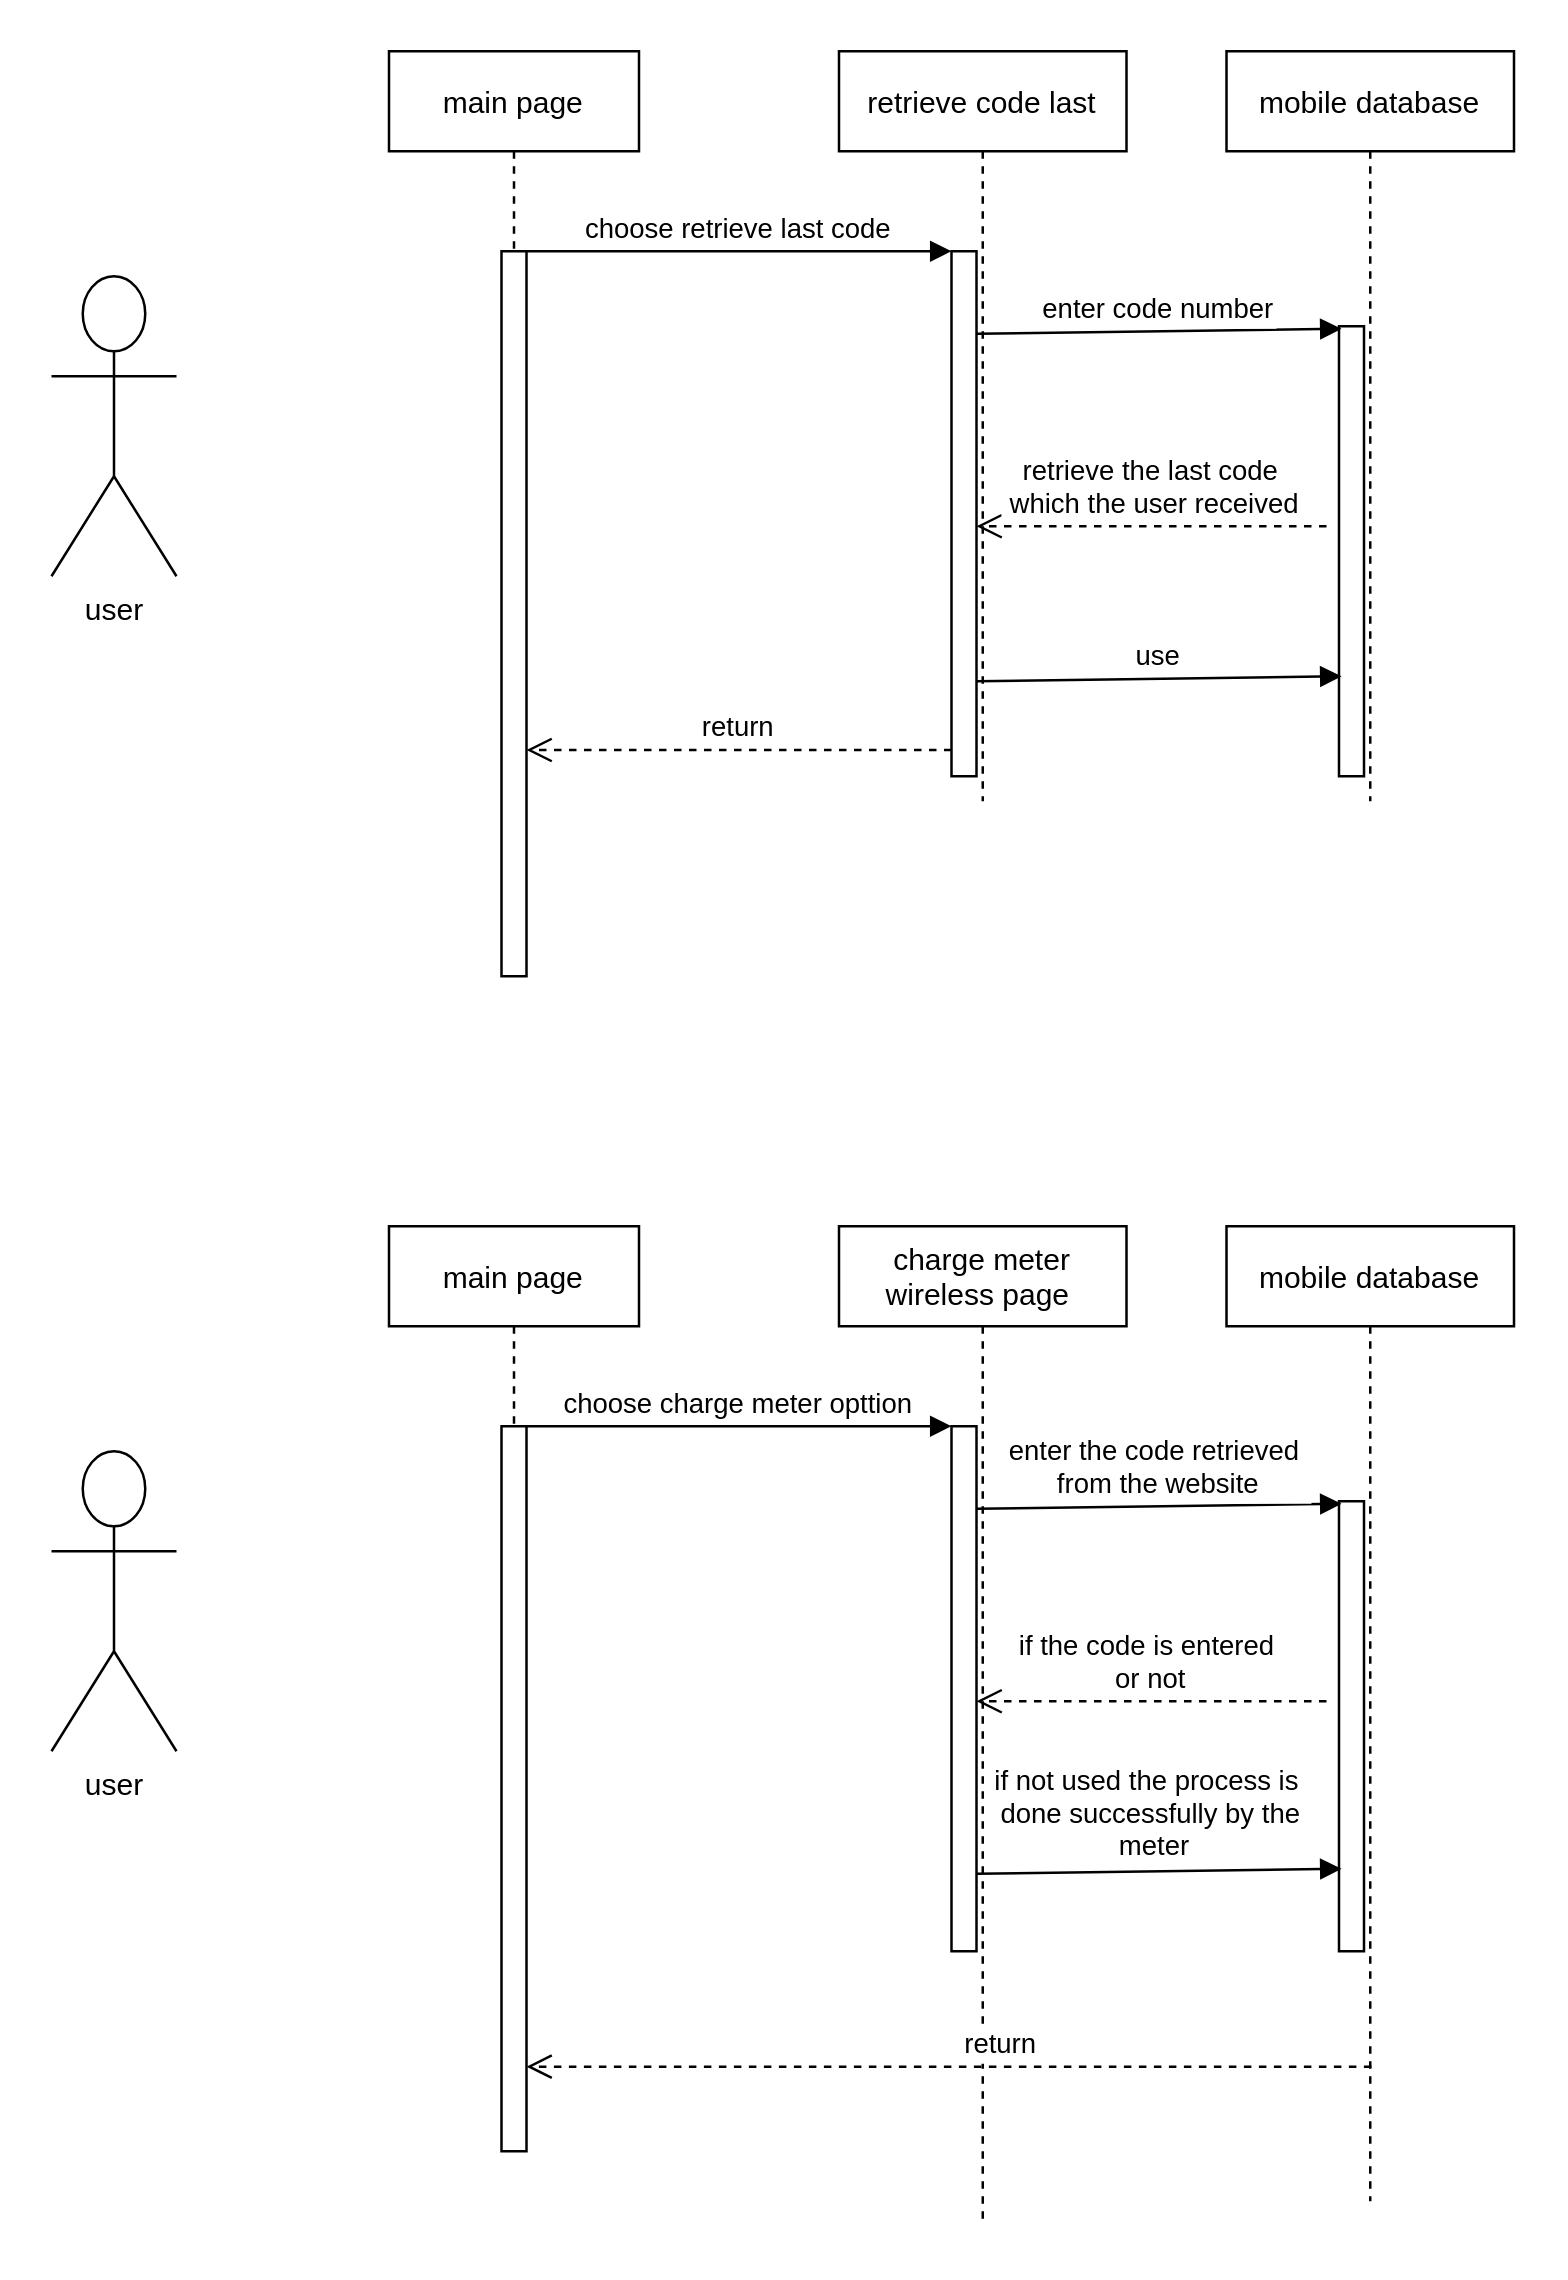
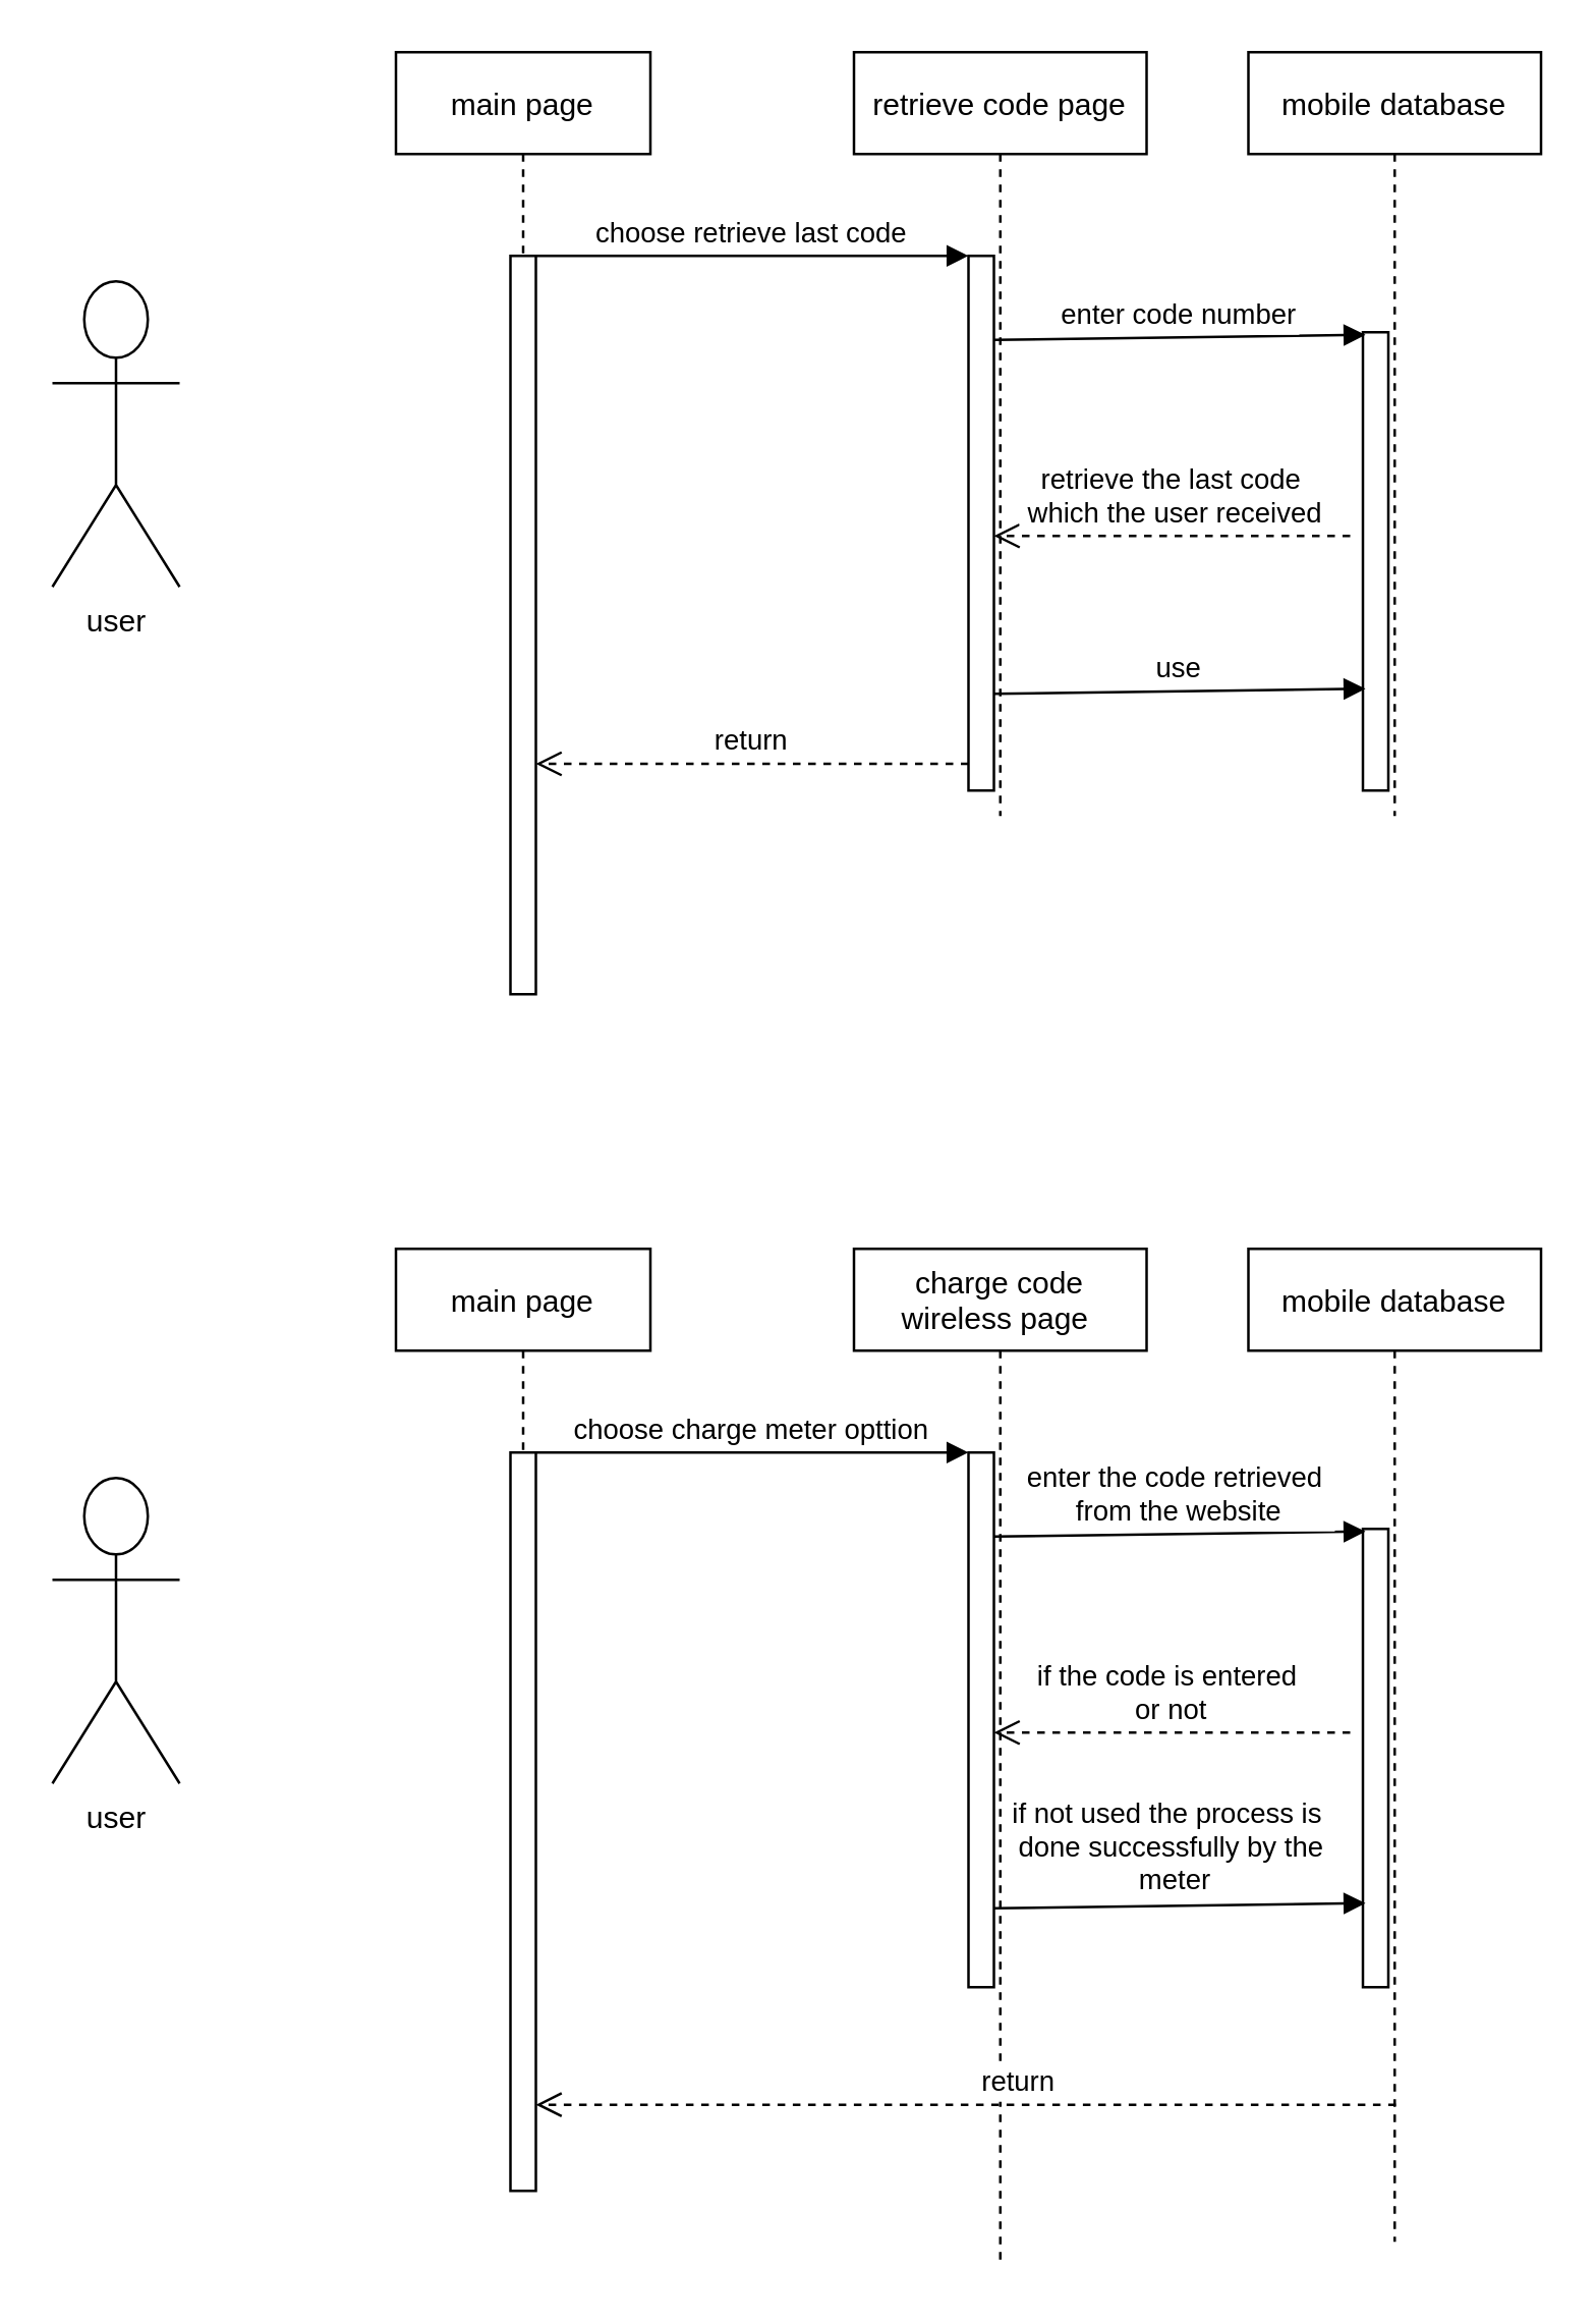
  <mxCell id="0" />
  <mxCell id="1" parent="0" />
  <mxCell id="2" value="main page" style="shape=umlLifeline;perimeter=lifelinePerimeter;container=1;collapsible=0;recursiveResize=0;rounded=0;shadow=0;strokeWidth=1;" parent="1" vertex="1"><mxGeometry x="155" y="20" width="100" height="370" as="geometry" /></mxCell>
  <mxCell id="3" value="" style="points=[];perimeter=orthogonalPerimeter;rounded=0;shadow=0;strokeWidth=1;" parent="2" vertex="1"><mxGeometry x="45" y="80" width="10" height="290" as="geometry" /></mxCell>
- <mxCell id="4" value="retrieve code last" style="shape=umlLifeline;perimeter=lifelinePerimeter;container=1;collapsible=0;recursiveResize=0;rounded=0;shadow=0;strokeWidth=1;" parent="1" vertex="1"><mxGeometry x="335" y="20" width="115" height="300" as="geometry" /></mxCell>
+ <mxCell id="4" value="retrieve code page" style="shape=umlLifeline;perimeter=lifelinePerimeter;container=1;collapsible=0;recursiveResize=0;rounded=0;shadow=0;strokeWidth=1;" parent="1" vertex="1"><mxGeometry x="335" y="20" width="115" height="300" as="geometry" /></mxCell>
  <mxCell id="5" value="" style="points=[];perimeter=orthogonalPerimeter;rounded=0;shadow=0;strokeWidth=1;" parent="4" vertex="1"><mxGeometry x="45" y="80" width="10" height="210" as="geometry" /></mxCell>
  <mxCell id="6" value="return" style="verticalAlign=bottom;endArrow=open;dashed=1;endSize=8;exitX=0;exitY=0.95;shadow=0;strokeWidth=1;" parent="1" source="5" target="3" edge="1"><mxGeometry relative="1" as="geometry"><mxPoint x="310" y="176" as="targetPoint" /></mxGeometry></mxCell>
  <mxCell id="7" value="choose retrieve last code" style="verticalAlign=bottom;endArrow=block;entryX=0;entryY=0;shadow=0;strokeWidth=1;" parent="1" source="3" target="5" edge="1"><mxGeometry relative="1" as="geometry"><mxPoint x="310" y="100" as="sourcePoint" /></mxGeometry></mxCell>
  <mxCell id="8" value="user" style="shape=umlActor;verticalLabelPosition=bottom;labelBackgroundColor=#ffffff;verticalAlign=top;html=1;outlineConnect=0;" vertex="1" parent="1"><mxGeometry x="20" y="110" width="50" height="120" as="geometry" /></mxCell>
  <mxCell id="9" value="mobile database" style="shape=umlLifeline;perimeter=lifelinePerimeter;container=1;collapsible=0;recursiveResize=0;rounded=0;shadow=0;strokeWidth=1;" vertex="1" parent="1"><mxGeometry x="490" y="20" width="115" height="300" as="geometry" /></mxCell>
  <mxCell id="10" value="" style="points=[];perimeter=orthogonalPerimeter;rounded=0;shadow=0;strokeWidth=1;" vertex="1" parent="9"><mxGeometry x="45" y="110" width="10" height="180" as="geometry" /></mxCell>
  <mxCell id="11" value="enter code number" style="verticalAlign=bottom;endArrow=block;shadow=0;strokeWidth=1;entryX=0.1;entryY=0.175;entryDx=0;entryDy=0;entryPerimeter=0;" edge="1" parent="1"><mxGeometry relative="1" as="geometry"><mxPoint x="390" y="133" as="sourcePoint" /><mxPoint x="536" y="131" as="targetPoint" /></mxGeometry></mxCell>
  <mxCell id="12" value="retrieve the last code&#10; which the user received" style="verticalAlign=bottom;endArrow=open;dashed=1;endSize=8;shadow=0;strokeWidth=1;" edge="1" parent="1"><mxGeometry relative="1" as="geometry"><mxPoint x="390" y="210" as="targetPoint" /><mxPoint x="530" y="210" as="sourcePoint" /></mxGeometry></mxCell>
  <mxCell id="13" value="use" style="verticalAlign=bottom;endArrow=block;shadow=0;strokeWidth=1;entryX=0.1;entryY=0.175;entryDx=0;entryDy=0;entryPerimeter=0;" edge="1" parent="1"><mxGeometry relative="1" as="geometry"><mxPoint x="390" y="272" as="sourcePoint" /><mxPoint x="536" y="270" as="targetPoint" /></mxGeometry></mxCell>
  <mxCell id="14" value="main page" style="shape=umlLifeline;perimeter=lifelinePerimeter;container=1;collapsible=0;recursiveResize=0;rounded=0;shadow=0;strokeWidth=1;" vertex="1" parent="1"><mxGeometry x="155" y="490" width="100" height="370" as="geometry" /></mxCell>
  <mxCell id="15" value="" style="points=[];perimeter=orthogonalPerimeter;rounded=0;shadow=0;strokeWidth=1;" vertex="1" parent="14"><mxGeometry x="45" y="80" width="10" height="290" as="geometry" /></mxCell>
- <mxCell id="16" value="charge meter&#10;wireless page " style="shape=umlLifeline;perimeter=lifelinePerimeter;container=1;collapsible=0;recursiveResize=0;rounded=0;shadow=0;strokeWidth=1;" vertex="1" parent="1"><mxGeometry x="335" y="490" width="115" height="400" as="geometry" /></mxCell>
+ <mxCell id="16" value="charge code&#10;wireless page " style="shape=umlLifeline;perimeter=lifelinePerimeter;container=1;collapsible=0;recursiveResize=0;rounded=0;shadow=0;strokeWidth=1;" vertex="1" parent="1"><mxGeometry x="335" y="490" width="115" height="400" as="geometry" /></mxCell>
  <mxCell id="17" value="" style="points=[];perimeter=orthogonalPerimeter;rounded=0;shadow=0;strokeWidth=1;" vertex="1" parent="16"><mxGeometry x="45" y="80" width="10" height="210" as="geometry" /></mxCell>
  <mxCell id="18" value="return" style="verticalAlign=bottom;endArrow=open;dashed=1;endSize=8;shadow=0;strokeWidth=1;exitX=0.504;exitY=0.862;exitDx=0;exitDy=0;exitPerimeter=0;" edge="1" parent="1" source="21" target="15"><mxGeometry x="-0.124" relative="1" as="geometry"><mxPoint x="310" y="646" as="targetPoint" /><mxPoint as="offset" /></mxGeometry></mxCell>
  <mxCell id="19" value="choose charge meter opttion" style="verticalAlign=bottom;endArrow=block;entryX=0;entryY=0;shadow=0;strokeWidth=1;" edge="1" parent="1" source="15" target="17"><mxGeometry relative="1" as="geometry"><mxPoint x="310" y="570" as="sourcePoint" /></mxGeometry></mxCell>
  <mxCell id="20" value="user" style="shape=umlActor;verticalLabelPosition=bottom;labelBackgroundColor=#ffffff;verticalAlign=top;html=1;outlineConnect=0;" vertex="1" parent="1"><mxGeometry x="20" y="580" width="50" height="120" as="geometry" /></mxCell>
  <mxCell id="21" value="mobile database" style="shape=umlLifeline;perimeter=lifelinePerimeter;container=1;collapsible=0;recursiveResize=0;rounded=0;shadow=0;strokeWidth=1;" vertex="1" parent="1"><mxGeometry x="490" y="490" width="115" height="390" as="geometry" /></mxCell>
  <mxCell id="22" value="" style="points=[];perimeter=orthogonalPerimeter;rounded=0;shadow=0;strokeWidth=1;" vertex="1" parent="21"><mxGeometry x="45" y="110" width="10" height="180" as="geometry" /></mxCell>
  <mxCell id="23" value="enter the code retrieved &#10;from the website" style="verticalAlign=bottom;endArrow=block;shadow=0;strokeWidth=1;entryX=0.1;entryY=0.175;entryDx=0;entryDy=0;entryPerimeter=0;" edge="1" parent="1"><mxGeometry relative="1" as="geometry"><mxPoint x="390" y="603" as="sourcePoint" /><mxPoint x="536" y="601" as="targetPoint" /></mxGeometry></mxCell>
  <mxCell id="24" value="if the code is entered &#10;or not" style="verticalAlign=bottom;endArrow=open;dashed=1;endSize=8;shadow=0;strokeWidth=1;" edge="1" parent="1"><mxGeometry relative="1" as="geometry"><mxPoint x="390" y="680" as="targetPoint" /><mxPoint x="530" y="680" as="sourcePoint" /></mxGeometry></mxCell>
  <mxCell id="25" value="if not used the process is &#10;done successfully by the&#10; meter" style="verticalAlign=bottom;endArrow=block;shadow=0;strokeWidth=1;entryX=0.1;entryY=0.175;entryDx=0;entryDy=0;entryPerimeter=0;" edge="1" parent="1"><mxGeometry x="-0.041" y="1" relative="1" as="geometry"><mxPoint x="390" y="749" as="sourcePoint" /><mxPoint x="536" y="747" as="targetPoint" /><mxPoint as="offset" /></mxGeometry></mxCell>
